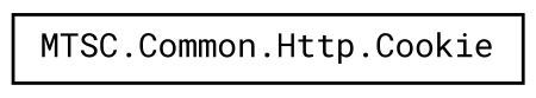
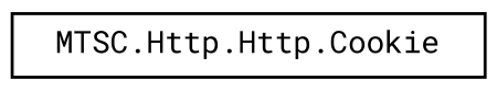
  digraph {
    rankdir=LR
    fontname="Roboto Mono"
-   n1 [color=black fillcolor=white fontname="Roboto Mono" fontsize=10 height=0.2 label="MTSC.Common.Http.Cookie" shape=record style=filled width=0.4]
+   n1 [color=black fillcolor=white fontname="Roboto Mono" fontsize=10 height=0.2 label="MTSC.Http.Http.Cookie" shape=record style=filled width=0.4]
  }
